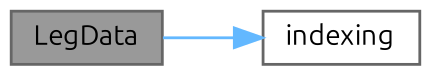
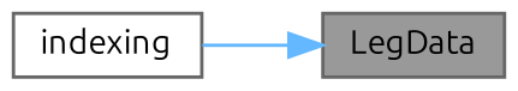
  digraph {
    rankdir=LR
    fontname=Ubuntu
    node [fontname=Ubuntu fontsize=10 shape=box style=filled]
    n1 [color=gray40 fillcolor=grey60 fontcolor=black height=0.2 label=LegData width=0.4]
    n2 [color=grey40 fillcolor=white height=0.2 label=indexing width=0.4]
-   n1 -> n2 [color=steelblue1 fontname=Ubuntu fontsize=10 labelfontname=Helvetica labelfontsize=10 style=solid]
+   n2 -> n1 [color=steelblue1 fontname=Ubuntu fontsize=10 labelfontname=Helvetica labelfontsize=10 style=solid]
  }
